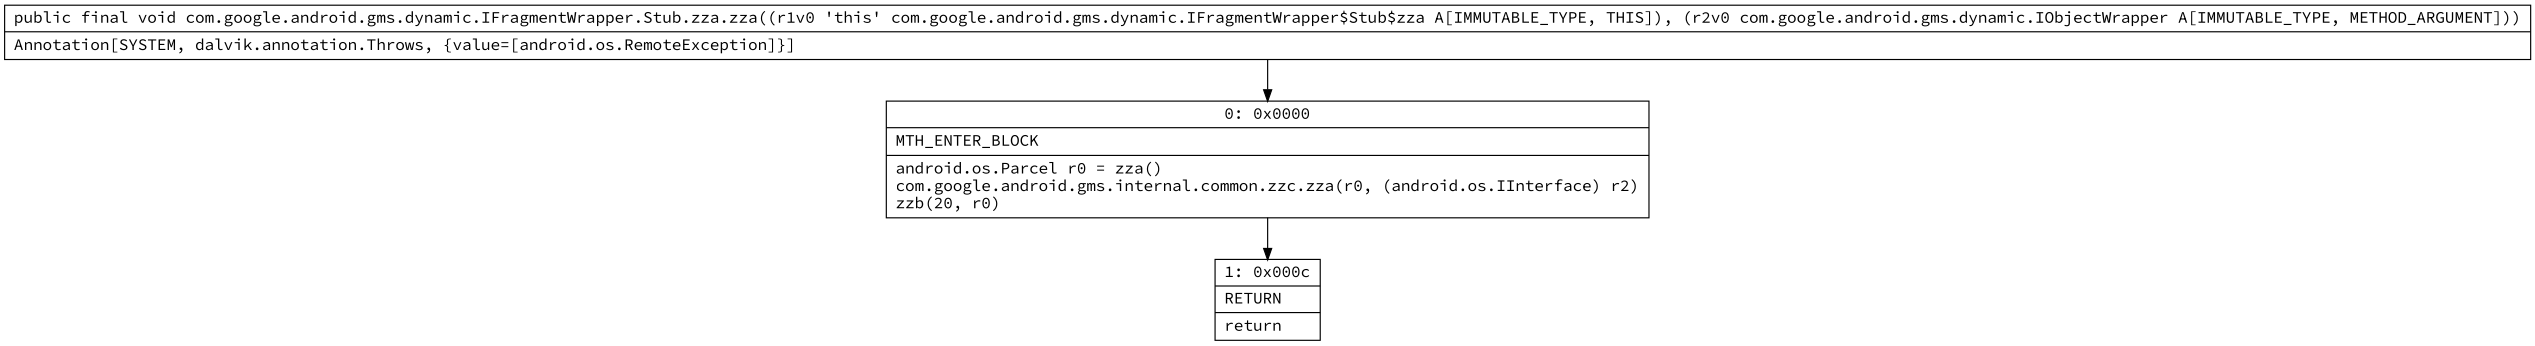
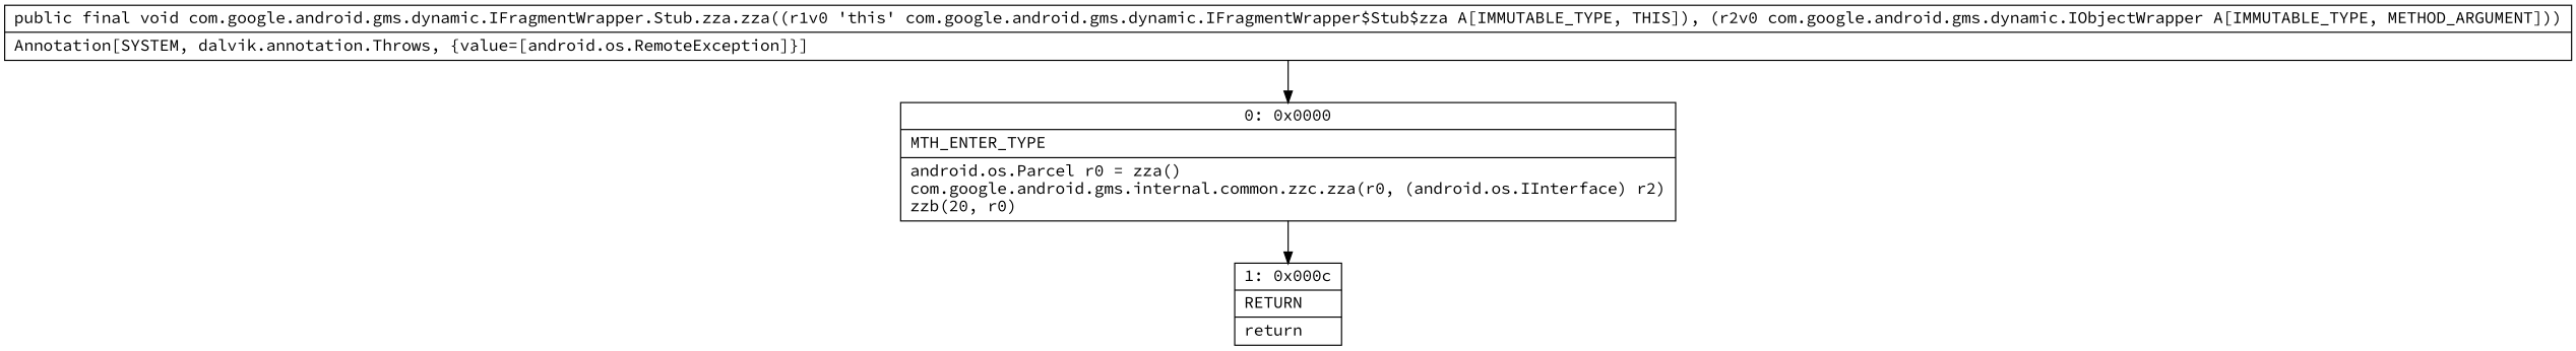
  digraph {
    fontname="Source Code Pro"
    node [shape=record fontname="Source Code Pro"]
    edge [fontname="Source Code Pro"]
-   n1 [label="{0\:\ 0x0000|MTH_ENTER_BLOCK\l|android.os.Parcel r0 = zza()\lcom.google.android.gms.internal.common.zzc.zza(r0, (android.os.IInterface) r2)\lzzb(20, r0)\l}"]
+   n1 [label="{0\:\ 0x0000|MTH_ENTER_TYPE\l|android.os.Parcel r0 = zza()\lcom.google.android.gms.internal.common.zzc.zza(r0, (android.os.IInterface) r2)\lzzb(20, r0)\l}"]
    n2 [label="{1\:\ 0x000c|RETURN\l|return\l}"]
    n3 [label="{public final void com.google.android.gms.dynamic.IFragmentWrapper.Stub.zza.zza((r1v0 'this' com.google.android.gms.dynamic.IFragmentWrapper$Stub$zza A[IMMUTABLE_TYPE, THIS]), (r2v0 com.google.android.gms.dynamic.IObjectWrapper A[IMMUTABLE_TYPE, METHOD_ARGUMENT]))  | Annotation[SYSTEM, dalvik.annotation.Throws, \{value=[android.os.RemoteException]\}]\l}"]
    n1 -> n2
    n3 -> n1
  }
